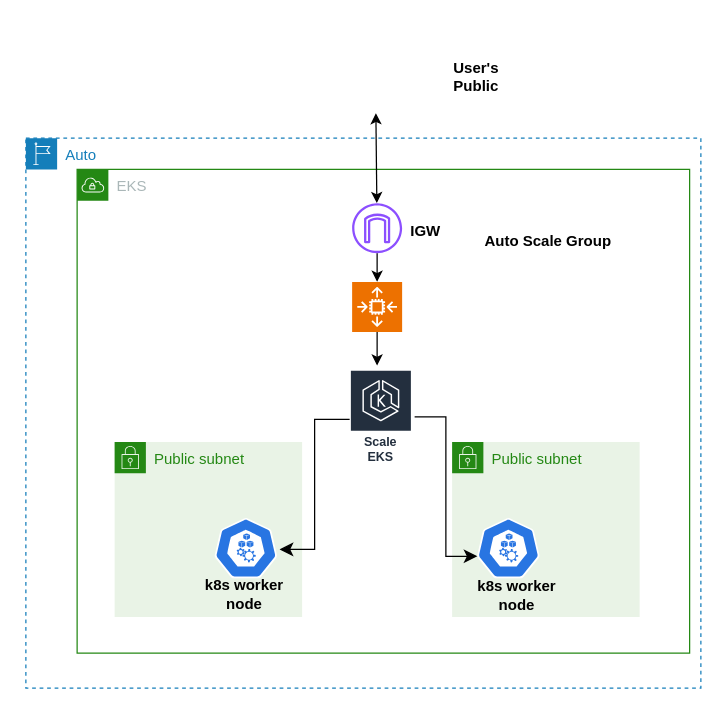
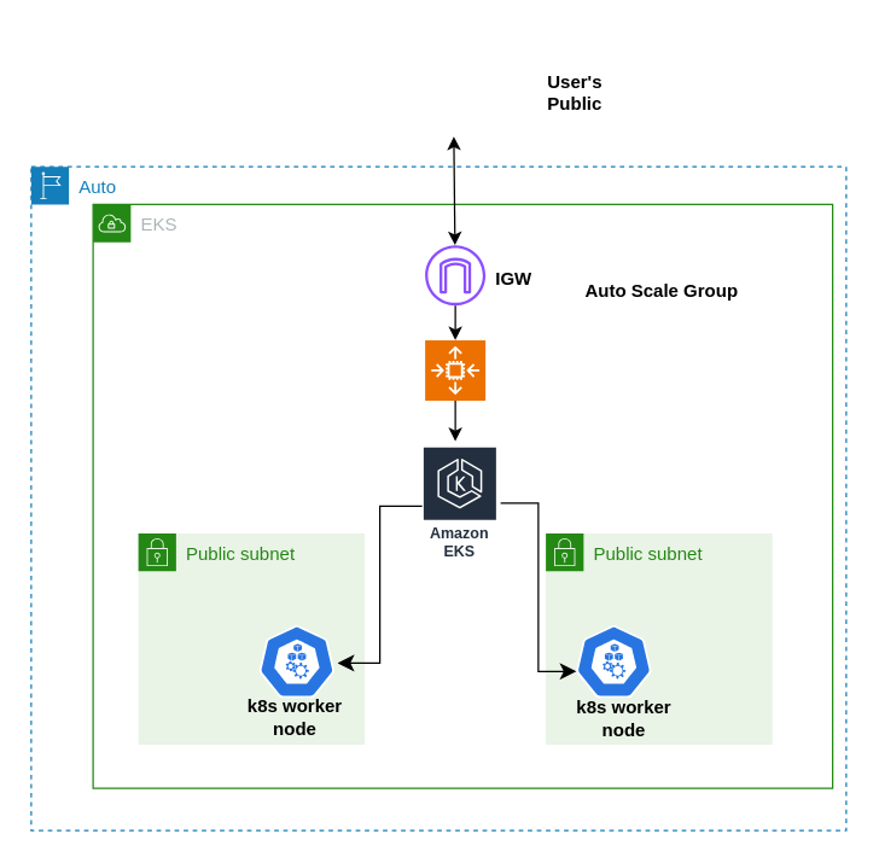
  <mxCell id="0" />
  <mxCell id="1" parent="0" />
  <mxCell id="2" value="Public subnet" style="points=[[0,0],[0.25,0],[0.5,0],[0.75,0],[1,0],[1,0.25],[1,0.5],[1,0.75],[1,1],[0.75,1],[0.5,1],[0.25,1],[0,1],[0,0.75],[0,0.5],[0,0.25]];outlineConnect=0;gradientColor=none;html=1;whiteSpace=wrap;fontSize=12;fontStyle=0;container=1;pointerEvents=0;collapsible=0;recursiveResize=0;shape=mxgraph.aws4.group;grIcon=mxgraph.aws4.group_security_group;grStroke=0;strokeColor=#248814;fillColor=#E9F3E6;verticalAlign=top;align=left;spacingLeft=30;fontColor=#248814;dashed=0;" vertex="1" parent="1"><mxGeometry x="91" y="353" width="150" height="140" as="geometry" /></mxCell>
  <mxCell id="3" value="" style="sketch=0;html=1;dashed=0;whitespace=wrap;fillColor=#2875E2;strokeColor=#ffffff;points=[[0.005,0.63,0],[0.1,0.2,0],[0.9,0.2,0],[0.5,0,0],[0.995,0.63,0],[0.72,0.99,0],[0.5,1,0],[0.28,0.99,0]];verticalLabelPosition=bottom;align=center;verticalAlign=top;shape=mxgraph.kubernetes.icon;prIcon=node" vertex="1" parent="2"><mxGeometry x="80" y="60" width="50" height="50" as="geometry" /></mxCell>
  <mxCell id="4" value="" style="sketch=0;points=[[0,0,0],[0.25,0,0],[0.5,0,0],[0.75,0,0],[1,0,0],[0,1,0],[0.25,1,0],[0.5,1,0],[0.75,1,0],[1,1,0],[0,0.25,0],[0,0.5,0],[0,0.75,0],[1,0.25,0],[1,0.5,0],[1,0.75,0]];outlineConnect=0;fontColor=#232F3E;fillColor=#ED7100;strokeColor=#ffffff;dashed=0;verticalLabelPosition=bottom;verticalAlign=top;align=center;html=1;fontSize=12;fontStyle=0;aspect=fixed;shape=mxgraph.aws4.resourceIcon;resIcon=mxgraph.aws4.auto_scaling2;" vertex="1" parent="1"><mxGeometry x="281" y="225" width="40" height="40" as="geometry" /></mxCell>
- <mxCell id="5" value="Scale EKS" style="sketch=0;outlineConnect=0;fontColor=#232F3E;gradientColor=none;strokeColor=#ffffff;fillColor=#232F3E;dashed=0;verticalLabelPosition=middle;verticalAlign=bottom;align=center;html=1;whiteSpace=wrap;fontSize=10;fontStyle=1;spacing=3;shape=mxgraph.aws4.productIcon;prIcon=mxgraph.aws4.eks;" vertex="1" parent="1"><mxGeometry x="279" y="295" width="50" height="80" as="geometry" /></mxCell>
+ <mxCell id="5" value="Amazon EKS" style="sketch=0;outlineConnect=0;fontColor=#232F3E;gradientColor=none;strokeColor=#ffffff;fillColor=#232F3E;dashed=0;verticalLabelPosition=middle;verticalAlign=bottom;align=center;html=1;whiteSpace=wrap;fontSize=10;fontStyle=1;spacing=3;shape=mxgraph.aws4.productIcon;prIcon=mxgraph.aws4.eks;" vertex="1" parent="1"><mxGeometry x="279" y="295" width="50" height="80" as="geometry" /></mxCell>
  <mxCell id="6" value="Public subnet" style="points=[[0,0],[0.25,0],[0.5,0],[0.75,0],[1,0],[1,0.25],[1,0.5],[1,0.75],[1,1],[0.75,1],[0.5,1],[0.25,1],[0,1],[0,0.75],[0,0.5],[0,0.25]];outlineConnect=0;gradientColor=none;html=1;whiteSpace=wrap;fontSize=12;fontStyle=0;container=1;pointerEvents=0;collapsible=0;recursiveResize=0;shape=mxgraph.aws4.group;grIcon=mxgraph.aws4.group_security_group;grStroke=0;strokeColor=#248814;fillColor=#E9F3E6;verticalAlign=top;align=left;spacingLeft=30;fontColor=#248814;dashed=0;" vertex="1" parent="1"><mxGeometry x="361" y="353" width="150" height="140" as="geometry" /></mxCell>
  <mxCell id="7" value="" style="sketch=0;html=1;dashed=0;whitespace=wrap;fillColor=#2875E2;strokeColor=#ffffff;points=[[0.005,0.63,0],[0.1,0.2,0],[0.9,0.2,0],[0.5,0,0],[0.995,0.63,0],[0.72,0.99,0],[0.5,1,0],[0.28,0.99,0]];verticalLabelPosition=bottom;align=center;verticalAlign=top;shape=mxgraph.kubernetes.icon;prIcon=node" vertex="1" parent="6"><mxGeometry x="20" y="60" width="50" height="50" as="geometry" /></mxCell>
  <mxCell id="8" value="" style="sketch=0;outlineConnect=0;fontColor=#232F3E;gradientColor=none;fillColor=#8C4FFF;strokeColor=none;dashed=0;verticalLabelPosition=bottom;verticalAlign=top;align=center;html=1;fontSize=12;fontStyle=0;aspect=fixed;pointerEvents=1;shape=mxgraph.aws4.internet_gateway;" vertex="1" parent="1"><mxGeometry x="281" y="162" width="40" height="40" as="geometry" /></mxCell>
  <mxCell id="9" value="" style="edgeStyle=elbowEdgeStyle;elbow=horizontal;endArrow=classic;html=1;curved=0;rounded=0;endSize=8;startSize=8;entryX=1.04;entryY=0.52;entryDx=0;entryDy=0;entryPerimeter=0;" edge="1" parent="1" source="5" target="3"><mxGeometry width="50" height="50" relative="1" as="geometry"><mxPoint x="301" y="463" as="sourcePoint" /><mxPoint x="351" y="413" as="targetPoint" /></mxGeometry></mxCell>
  <mxCell id="10" value="" style="edgeStyle=elbowEdgeStyle;elbow=horizontal;endArrow=classic;html=1;curved=0;rounded=0;endSize=8;startSize=8;entryX=0.005;entryY=0.63;entryDx=0;entryDy=0;entryPerimeter=0;exitX=1.04;exitY=0.475;exitDx=0;exitDy=0;exitPerimeter=0;" edge="1" parent="1" source="5" target="7"><mxGeometry width="50" height="50" relative="1" as="geometry"><mxPoint x="635" y="333" as="sourcePoint" /><mxPoint x="581" y="595" as="targetPoint" /></mxGeometry></mxCell>
  <mxCell id="11" value="" style="endArrow=classic;html=1;rounded=0;entryX=0.5;entryY=0;entryDx=0;entryDy=0;entryPerimeter=0;" edge="1" parent="1" source="8" target="4"><mxGeometry width="50" height="50" relative="1" as="geometry"><mxPoint x="301" y="362" as="sourcePoint" /><mxPoint x="351" y="312" as="targetPoint" /></mxGeometry></mxCell>
  <mxCell id="12" value="" style="endArrow=classic;html=1;rounded=0;exitX=0.5;exitY=1;exitDx=0;exitDy=0;exitPerimeter=0;" edge="1" parent="1" source="4"><mxGeometry width="50" height="50" relative="1" as="geometry"><mxPoint x="391" y="275" as="sourcePoint" /><mxPoint x="301" y="292" as="targetPoint" /></mxGeometry></mxCell>
  <mxCell id="13" value="EKS" style="points=[[0,0],[0.25,0],[0.5,0],[0.75,0],[1,0],[1,0.25],[1,0.5],[1,0.75],[1,1],[0.75,1],[0.5,1],[0.25,1],[0,1],[0,0.75],[0,0.5],[0,0.25]];outlineConnect=0;gradientColor=none;html=1;whiteSpace=wrap;fontSize=12;fontStyle=0;container=1;pointerEvents=0;collapsible=0;recursiveResize=0;shape=mxgraph.aws4.group;grIcon=mxgraph.aws4.group_vpc;strokeColor=#248814;fillColor=none;verticalAlign=top;align=left;spacingLeft=30;fontColor=#AAB7B8;dashed=0;" vertex="1" parent="1"><mxGeometry x="61" y="135" width="490" height="387" as="geometry" /></mxCell>
  <mxCell id="14" value="Auto" style="points=[[0,0],[0.25,0],[0.5,0],[0.75,0],[1,0],[1,0.25],[1,0.5],[1,0.75],[1,1],[0.75,1],[0.5,1],[0.25,1],[0,1],[0,0.75],[0,0.5],[0,0.25]];outlineConnect=0;gradientColor=none;html=1;whiteSpace=wrap;fontSize=12;fontStyle=0;container=1;pointerEvents=0;collapsible=0;recursiveResize=0;shape=mxgraph.aws4.group;grIcon=mxgraph.aws4.group_region;strokeColor=#147EBA;fillColor=none;verticalAlign=top;align=left;spacingLeft=30;fontColor=#147EBA;dashed=1;" vertex="1" parent="1"><mxGeometry x="20" y="110" width="540" height="440" as="geometry" /></mxCell>
  <mxCell id="15" value="&lt;b&gt;IGW&lt;/b&gt;" style="text;html=1;strokeColor=none;fillColor=none;align=center;verticalAlign=middle;whiteSpace=wrap;rounded=0;" vertex="1" parent="14"><mxGeometry x="290" y="60" width="60" height="30" as="geometry" /></mxCell>
  <mxCell id="16" value="&lt;b&gt;Auto Scale Group&lt;/b&gt;" style="text;html=1;strokeColor=none;fillColor=none;align=center;verticalAlign=middle;whiteSpace=wrap;rounded=0;" vertex="1" parent="14"><mxGeometry x="363" y="68" width="110" height="30" as="geometry" /></mxCell>
  <mxCell id="17" value="&lt;b&gt;k8s worker &lt;br&gt;node&lt;/b&gt;" style="text;html=1;strokeColor=none;fillColor=none;align=center;verticalAlign=middle;whiteSpace=wrap;rounded=0;" vertex="1" parent="14"><mxGeometry x="140" y="350" width="70" height="30" as="geometry" /></mxCell>
  <mxCell id="18" value="&lt;b&gt;k8s worker &lt;br&gt;node&lt;/b&gt;" style="text;html=1;strokeColor=none;fillColor=none;align=center;verticalAlign=middle;whiteSpace=wrap;rounded=0;" vertex="1" parent="14"><mxGeometry x="358" y="351" width="70" height="30" as="geometry" /></mxCell>
  <mxCell id="19" value="" style="shape=image;html=1;verticalAlign=top;verticalLabelPosition=bottom;labelBackgroundColor=#ffffff;imageAspect=0;aspect=fixed;image=https://cdn1.iconfinder.com/data/icons/nuvola2/128x128/apps/laptop_pcmcia.png" vertex="1" parent="1"><mxGeometry x="260.5" y="20" width="81" height="81" as="geometry" /></mxCell>
  <mxCell id="20" value="User's&lt;br&gt;Public" style="text;html=1;strokeColor=none;fillColor=none;align=center;verticalAlign=middle;whiteSpace=wrap;rounded=0;fontStyle=1" vertex="1" parent="1"><mxGeometry x="340" y="45.5" width="81" height="30" as="geometry" /></mxCell>
  <mxCell id="21" value="" style="endArrow=classic;startArrow=classic;html=1;rounded=0;" edge="1" parent="1" source="8"><mxGeometry width="50" height="50" relative="1" as="geometry"><mxPoint x="460" y="270" as="sourcePoint" /><mxPoint x="300" y="90" as="targetPoint" /></mxGeometry></mxCell>
